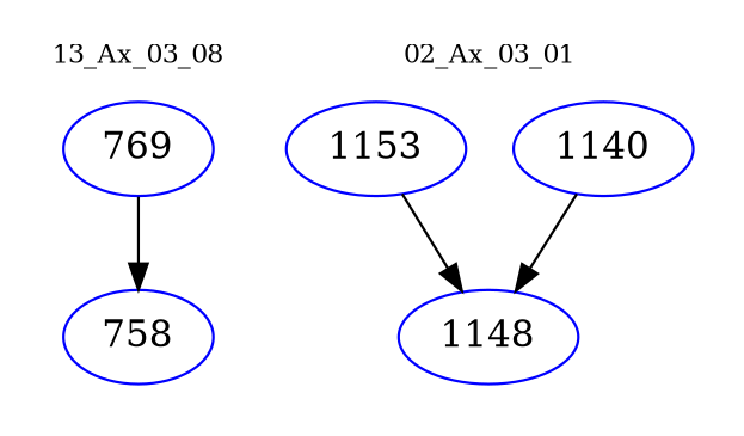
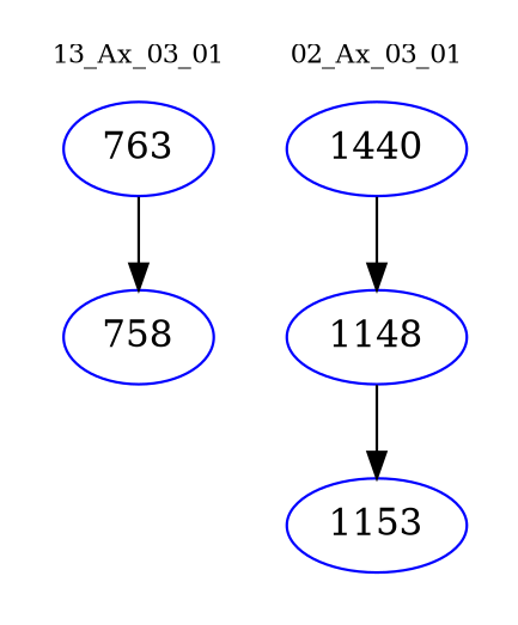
  digraph {
    node [color=blue]
    edge [color=black]
-   n1 [label=769]
+   n1 [label=763]
    n2 [label=758]
    n3 [label=1148]
-   n4 [label=1140]
+   n4 [label=1440]
    n5 [label=1153]
    subgraph cluster_1 {
      color=white
      fontsize=10
-     label="13_Ax_03_08"
+     label="13_Ax_03_01"
      n1
      n2
    }
    subgraph cluster_2 {
      color=white
      fontsize=10
      label="02_Ax_03_01"
      n3
      n4
      n5
    }
    n1 -> n2
-   n5 -> n3
+   n3 -> n5
    n4 -> n3
  }
